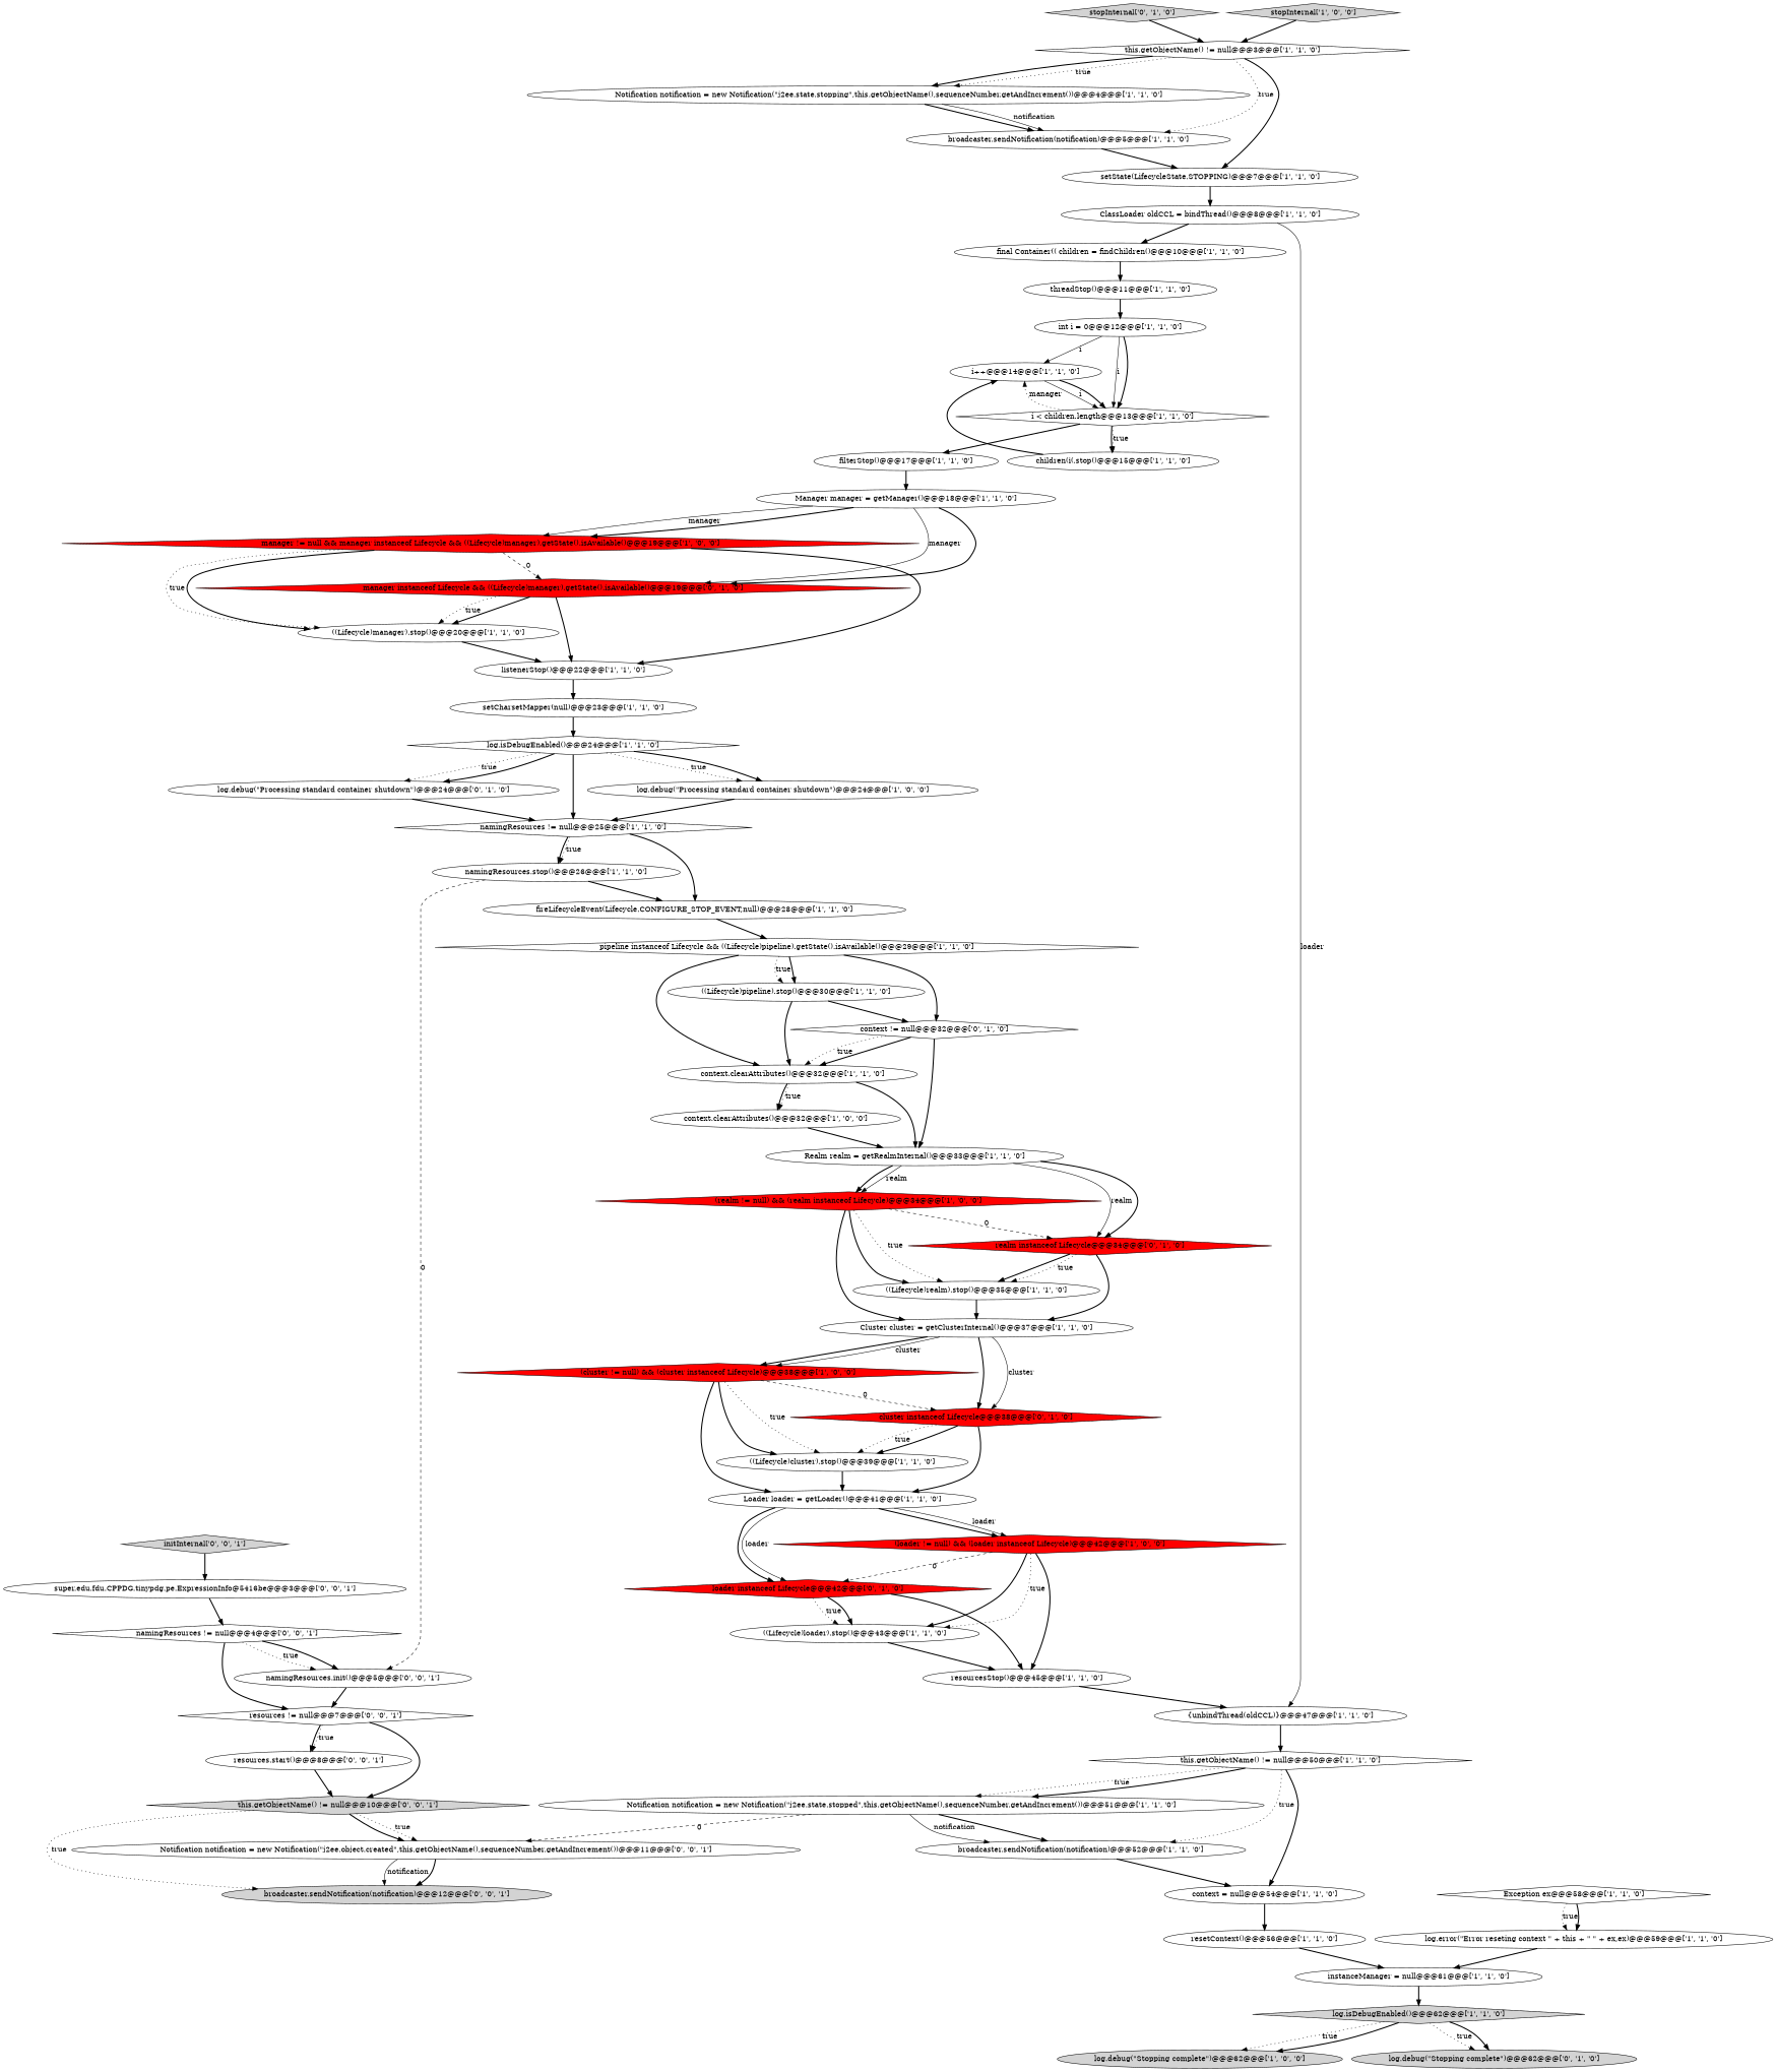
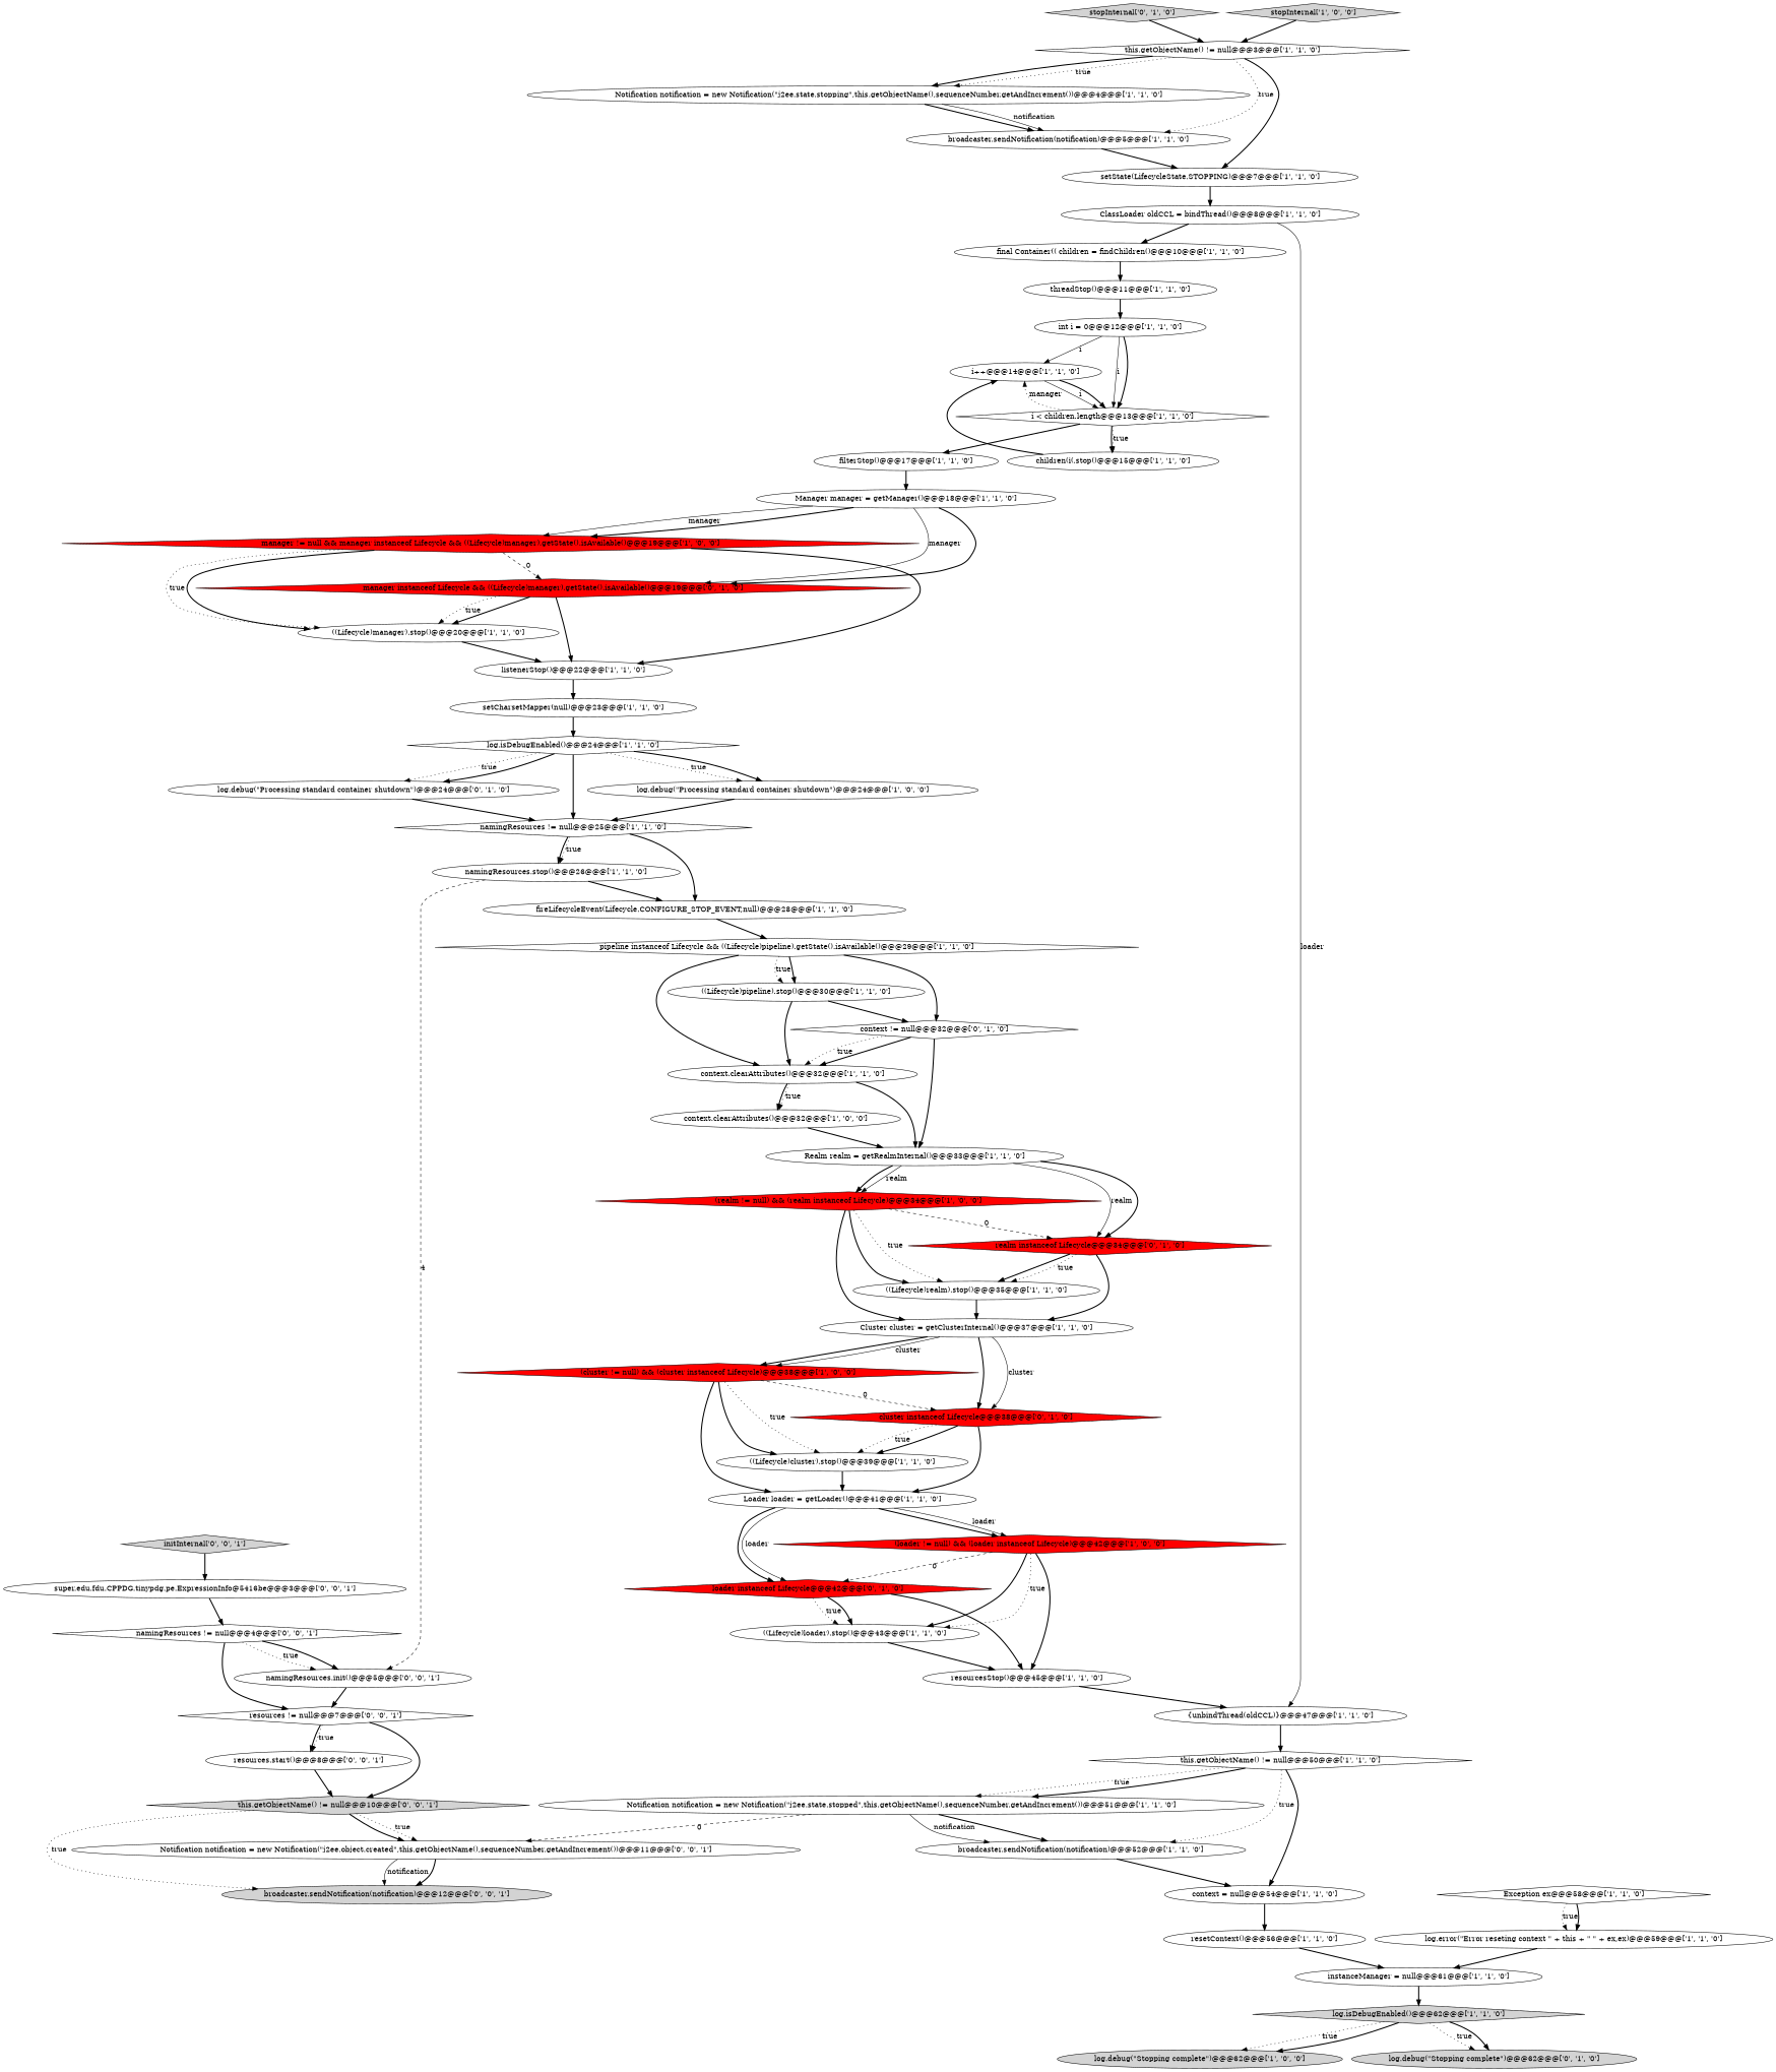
  digraph {
    node [fillcolor=white shape=ellipse style=filled]
    edge [style=bold]
    n1 [label="ClassLoader oldCCL = bindThread()@@@8@@@['1', '1', '0']"]
    n2 [label="final Container(( children = findChildren()@@@10@@@['1', '1', '0']"]
    n3 [label="{unbindThread(oldCCL)}@@@47@@@['1', '1', '0']"]
    n4 [label="threadStop()@@@11@@@['1', '1', '0']"]
    n5 [label="this.getObjectName() != null@@@50@@@['1', '1', '0']" shape=diamond]
    n6 [label="broadcaster.sendNotification(notification)@@@5@@@['1', '1', '0']"]
    n7 [label="setState(LifecycleState.STOPPING)@@@7@@@['1', '1', '0']"]
    n8 [label="namingResources.stop()@@@26@@@['1', '1', '0']"]
    n9 [label="namingResources.init()@@@5@@@['0', '0', '1']"]
    n10 [label="fireLifecycleEvent(Lifecycle.CONFIGURE_STOP_EVENT,null)@@@28@@@['1', '1', '0']"]
    n11 [label="resources != null@@@7@@@['0', '0', '1']" shape=diamond]
    n12 [label="pipeline instanceof Lifecycle && ((Lifecycle)pipeline).getState().isAvailable()@@@29@@@['1', '1', '0']" shape=diamond]
    n13 [fillcolor=lightgray label="broadcaster.sendNotification(notification)@@@12@@@['0', '0', '1']"]
    n14 [label="log.isDebugEnabled()@@@24@@@['1', '1', '0']" shape=diamond]
    n15 [label="log.debug(\"Processing standard container shutdown\")@@@24@@@['1', '0', '0']"]
    n16 [label="log.debug(\"Processing standard container shutdown\")@@@24@@@['0', '1', '0']"]
    n17 [label="namingResources != null@@@25@@@['1', '1', '0']" shape=diamond]
    n18 [label="setCharsetMapper(null)@@@23@@@['1', '1', '0']"]
    n19 [label="children(i(.stop()@@@15@@@['1', '1', '0']"]
    n20 [label="i++@@@14@@@['1', '1', '0']"]
    n21 [label="i < children.length@@@13@@@['1', '1', '0']" shape=diamond]
    n22 [label="context.clearAttributes()@@@32@@@['1', '0', '0']"]
    n23 [label="Realm realm = getRealmInternal()@@@33@@@['1', '1', '0']"]
    n24 [fillcolor=red label="realm instanceof Lifecycle@@@34@@@['0', '1', '0']" shape=diamond]
    n25 [fillcolor=red label="(realm != null) && (realm instanceof Lifecycle)@@@34@@@['1', '0', '0']" shape=diamond]
    n26 [label="int i = 0@@@12@@@['1', '1', '0']"]
    n27 [label="resources.start()@@@8@@@['0', '0', '1']"]
    n28 [fillcolor=lightgray label="this.getObjectName() != null@@@10@@@['0', '0', '1']" shape=diamond]
    n29 [label="context = null@@@54@@@['1', '1', '0']"]
    n30 [label="resetContext()@@@56@@@['1', '1', '0']"]
    n31 [label="instanceManager = null@@@61@@@['1', '1', '0']"]
    n32 [label="filterStop()@@@17@@@['1', '1', '0']"]
    n33 [label="this.getObjectName() != null@@@3@@@['1', '1', '0']" shape=diamond]
    n34 [label="Notification notification = new Notification(\"j2ee.state.stopping\",this.getObjectName(),sequenceNumber.getAndIncrement())@@@4@@@['1', '1', '0']"]
    n35 [label="((Lifecycle)pipeline).stop()@@@30@@@['1', '1', '0']"]
    n36 [label="context != null@@@32@@@['0', '1', '0']" shape=diamond]
    n37 [label="context.clearAttributes()@@@32@@@['1', '1', '0']"]
    n38 [label="super.edu.fdu.CPPDG.tinypdg.pe.ExpressionInfo@5416be@@@3@@@['0', '0', '1']"]
    n39 [label="namingResources != null@@@4@@@['0', '0', '1']" shape=diamond]
    n40 [label="broadcaster.sendNotification(notification)@@@52@@@['1', '1', '0']"]
    n41 [label="Notification notification = new Notification(\"j2ee.state.stopped\",this.getObjectName(),sequenceNumber.getAndIncrement())@@@51@@@['1', '1', '0']"]
    n42 [fillcolor=red label="manager instanceof Lifecycle && ((Lifecycle)manager).getState().isAvailable()@@@19@@@['0', '1', '0']" shape=diamond]
    n43 [label="listenerStop()@@@22@@@['1', '1', '0']"]
    n44 [label="((Lifecycle)manager).stop()@@@20@@@['1', '1', '0']"]
    n45 [fillcolor=lightgray label="stopInternal['0', '1', '0']" shape=diamond]
    n46 [label="Notification notification = new Notification(\"j2ee.object.created\",this.getObjectName(),sequenceNumber.getAndIncrement())@@@11@@@['0', '0', '1']"]
    n47 [label="((Lifecycle)loader).stop()@@@43@@@['1', '1', '0']"]
    n48 [label="resourcesStop()@@@45@@@['1', '1', '0']"]
    n49 [label="Manager manager = getManager()@@@18@@@['1', '1', '0']"]
    n50 [fillcolor=lightgray label="log.debug(\"Stopping complete\")@@@62@@@['1', '0', '0']"]
    n51 [fillcolor=red label="manager != null && manager instanceof Lifecycle && ((Lifecycle)manager).getState().isAvailable()@@@19@@@['1', '0', '0']" shape=diamond]
    n52 [fillcolor=lightgray label="stopInternal['1', '0', '0']" shape=diamond]
    n53 [label="Cluster cluster = getClusterInternal()@@@37@@@['1', '1', '0']"]
    n54 [label="((Lifecycle)realm).stop()@@@35@@@['1', '1', '0']"]
    n55 [fillcolor=red label="(cluster != null) && (cluster instanceof Lifecycle)@@@38@@@['1', '0', '0']" shape=diamond]
    n56 [fillcolor=red label="cluster instanceof Lifecycle@@@38@@@['0', '1', '0']" shape=diamond]
    n57 [fillcolor=red label="loader instanceof Lifecycle@@@42@@@['0', '1', '0']" shape=diamond]
    n58 [label="Loader loader = getLoader()@@@41@@@['1', '1', '0']"]
    n59 [label="((Lifecycle)cluster).stop()@@@39@@@['1', '1', '0']"]
    n60 [fillcolor=red label="(loader != null) && (loader instanceof Lifecycle)@@@42@@@['1', '0', '0']" shape=diamond]
    n61 [label="Exception ex@@@58@@@['1', '1', '0']" shape=diamond]
    n62 [label="log.error(\"Error reseting context \" + this + \" \" + ex,ex)@@@59@@@['1', '1', '0']"]
    n63 [fillcolor=lightgray label="log.isDebugEnabled()@@@62@@@['1', '1', '0']" shape=diamond]
    n64 [fillcolor=lightgray label="log.debug(\"Stopping complete\")@@@62@@@['0', '1', '0']"]
    n65 [fillcolor=lightgray label="initInternal['0', '0', '1']" shape=diamond]
    n1 -> n2
    n1 -> n3 [label=loader style=solid]
    n2 -> n4
    n3 -> n5
    n4 -> n26
    n5 -> n29
    n5 -> n40 [label=true style=dotted]
    n5 -> n41 [label=true style=dotted]
    n5 -> n41
    n6 -> n7
    n7 -> n1
-   n8 -> n9 [label=0 style=dashed]
+   n8 -> n9 [label=4 style=dashed]
    n8 -> n10
    n9 -> n11
    n10 -> n12
    n11 -> n27
    n11 -> n27 [label=true style=dotted]
    n11 -> n28
    n12 -> n35 [label=true style=dotted]
    n12 -> n35
    n12 -> n36
    n12 -> n37
    n14 -> n15 [label=true style=dotted]
    n14 -> n15
    n14 -> n16 [label=true style=dotted]
    n14 -> n16
    n14 -> n17
    n15 -> n17
    n16 -> n17
    n17 -> n8 [label=true style=dotted]
    n17 -> n8
    n17 -> n10
    n18 -> n14
    n19 -> n20
    n20 -> n21 [label=i style=solid]
    n20 -> n21
    n21 -> n19 [label=true style=dotted]
    n21 -> n19
    n21 -> n20 [label=manager style=dotted]
    n21 -> n32
    n22 -> n23
    n23 -> n24 [label=realm style=solid]
    n23 -> n24
    n23 -> n25 [label=realm style=solid]
    n23 -> n25
    n24 -> n53
    n24 -> n54
    n24 -> n54 [label=true style=dotted]
    n25 -> n24 [label=0 style=dashed]
    n25 -> n53
    n25 -> n54
    n25 -> n54 [label=true style=dotted]
    n26 -> n20 [label=i style=solid]
    n26 -> n21 [label=i style=solid]
    n26 -> n21
    n27 -> n28
    n28 -> n13 [label=true style=dotted]
    n28 -> n46 [label=true style=dotted]
    n28 -> n46
    n29 -> n30
    n30 -> n31
    n31 -> n63
    n32 -> n49
    n33 -> n6 [label=true style=dotted]
    n33 -> n7
    n33 -> n34 [label=true style=dotted]
    n33 -> n34
    n34 -> n6
    n34 -> n6 [label=notification style=solid]
    n35 -> n36
    n35 -> n37
    n36 -> n23
    n36 -> n37
    n36 -> n37 [label=true style=dotted]
    n37 -> n22
    n37 -> n22 [label=true style=dotted]
    n37 -> n23
    n38 -> n39
    n39 -> n9
    n39 -> n9 [label=true style=dotted]
    n39 -> n11
    n40 -> n29
    n41 -> n40
    n41 -> n40 [label=notification style=solid]
    n41 -> n46 [label=0 style=dashed]
    n42 -> n43
    n42 -> n44
    n42 -> n44 [label=true style=dotted]
    n43 -> n18
    n44 -> n43
    n45 -> n33
    n46 -> n13 [label=notification style=solid]
    n46 -> n13
    n47 -> n48
    n48 -> n3
    n49 -> n42
    n49 -> n42 [label=manager style=solid]
    n49 -> n51 [label=manager style=solid]
    n49 -> n51
    n51 -> n42 [label=0 style=dashed]
    n51 -> n43
    n51 -> n44
    n51 -> n44 [label=true style=dotted]
    n52 -> n33
    n53 -> n55
    n53 -> n55 [label=cluster style=solid]
    n53 -> n56 [label=cluster style=solid]
    n53 -> n56
    n54 -> n53
    n55 -> n56 [label=0 style=dashed]
    n55 -> n58
    n55 -> n59
    n55 -> n59 [label=true style=dotted]
    n56 -> n58
    n56 -> n59 [label=true style=dotted]
    n56 -> n59
    n57 -> n47 [label=true style=dotted]
    n57 -> n47
    n57 -> n48
    n58 -> n57 [label=loader style=solid]
    n58 -> n57
    n58 -> n60
    n58 -> n60 [label=loader style=solid]
    n59 -> n58
    n60 -> n47 [label=true style=dotted]
    n60 -> n47
    n60 -> n48
    n60 -> n57 [label=0 style=dashed]
    n61 -> n62 [label=true style=dotted]
    n61 -> n62
    n62 -> n31
    n63 -> n50 [label=true style=dotted]
    n63 -> n50
    n63 -> n64 [label=true style=dotted]
    n63 -> n64
    n65 -> n38
  }
